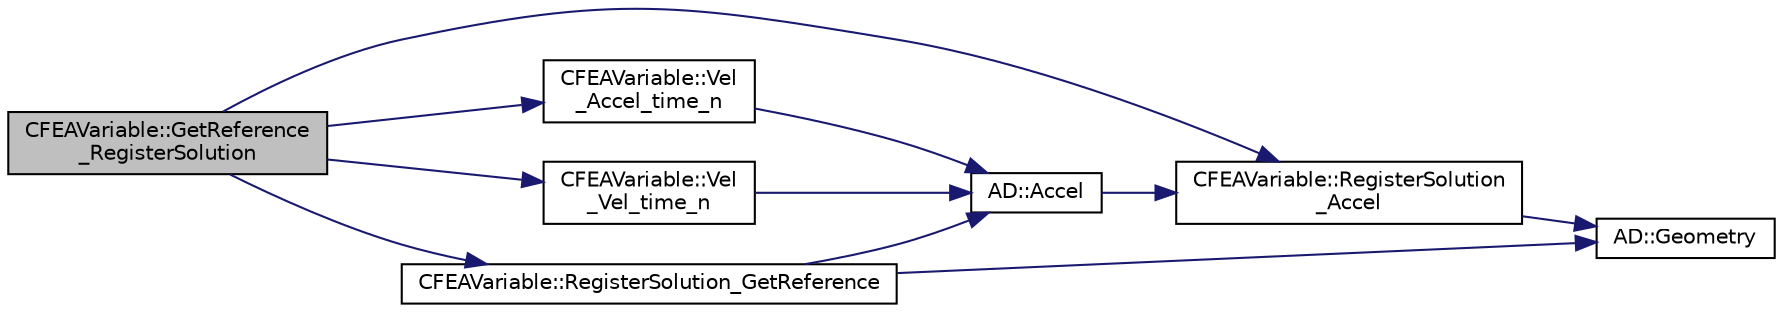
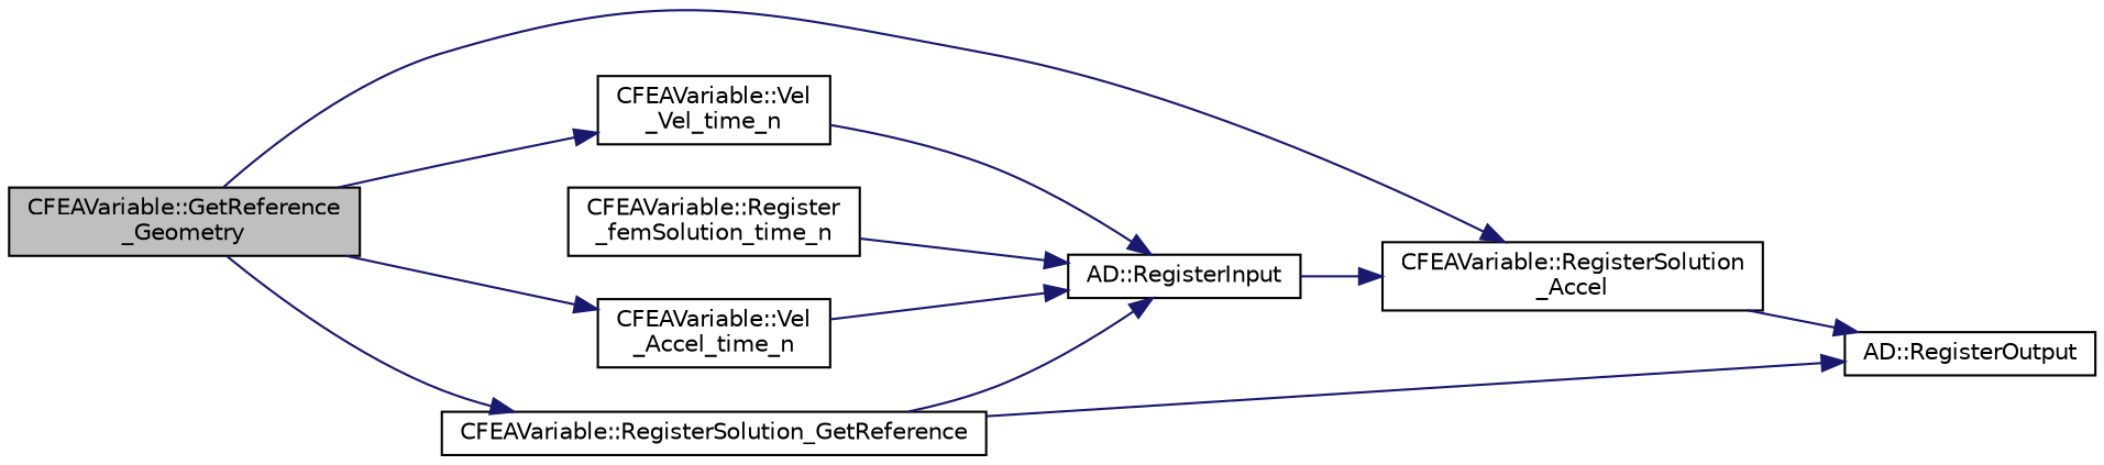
  digraph {
    rankdir=LR
    node [color=black fillcolor=white fontname=Helvetica fontsize=10 shape=record style=filled]
    edge [color=midnightblue fontname=Helvetica fontsize=10 labelfontname=Helvetica labelfontsize=10 style=solid]
-   n1 [fillcolor=grey75 fontcolor=black height=0.2 label="CFEAVariable::GetReference\l_RegisterSolution" width=0.4]
+   n1 [fillcolor=grey75 fontcolor=black height=0.2 label="CFEAVariable::GetReference\l_Geometry" width=0.4]
    n2 [height=0.2 label="CFEAVariable::RegisterSolution_GetReference" width=0.4]
    n3 [height=0.2 label="CFEAVariable::Vel\l_Vel_time_n" width=0.4]
    n4 [height=0.2 label="CFEAVariable::RegisterSolution\l_Accel" width=0.4]
    n5 [height=0.2 label="CFEAVariable::Vel\l_Accel_time_n" width=0.4]
-   n7 [height=0.2 label="AD::Accel" width=0.4]
-   n8 [height=0.2 label="AD::Geometry" width=0.4]
+   n6 [height=0.2 label="CFEAVariable::Register\l_femSolution_time_n" width=0.4]
+   n7 [height=0.2 label="AD::RegisterInput" width=0.4]
+   n8 [height=0.2 label="AD::RegisterOutput" width=0.4]
    n1 -> n2
    n1 -> n3
    n1 -> n4
    n1 -> n5
    n2 -> n7
    n2 -> n8
    n3 -> n7
    n4 -> n8
    n5 -> n7
+   n6 -> n7
    n7 -> n4
  }
